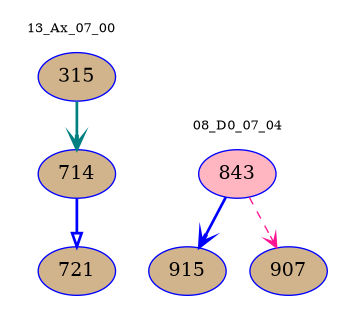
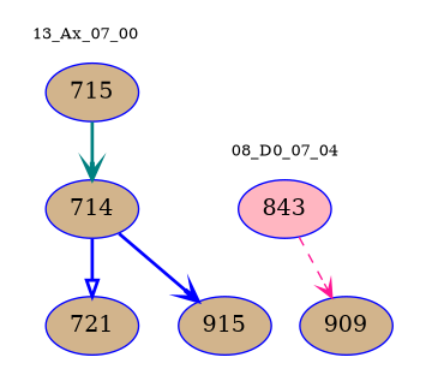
  digraph {
    node [color=blue fillcolor=tan style=filled]
    edge [arrowhead=vee color=blue style=bold]
-   n1 [label=315]
+   n1 [label=715]
    n2 [label=714]
    n3 [label=721]
-   n4 [label=907]
+   n4 [label=909]
    n5 [fillcolor=lightpink label=843]
    n6 [label=915]
    subgraph cluster_1 {
      color=white
      fontsize=10
      label="13_Ax_07_00"
      n1
      n2
      n3
    }
    subgraph cluster_2 {
      color=white
      fontsize=10
      label="08_D0_07_04"
      n4
      n5
      n6
    }
    n1 -> n2 [color=teal]
    n2 -> n3 [arrowhead=onormal]
    n5 -> n4 [color=deeppink style=dashed]
-   n5 -> n6
+   n2 -> n6
  }
